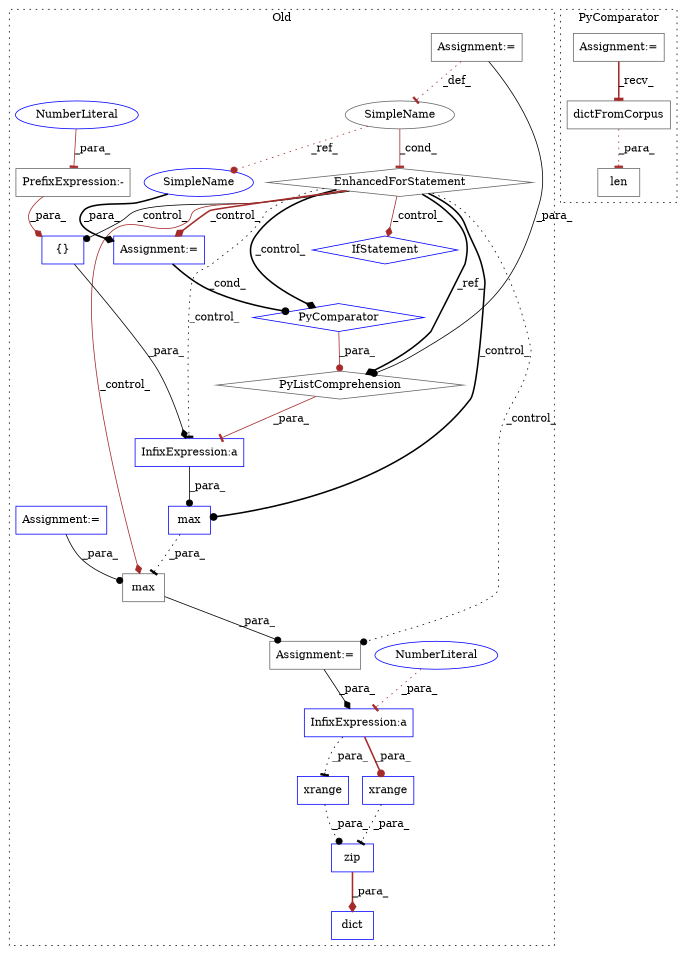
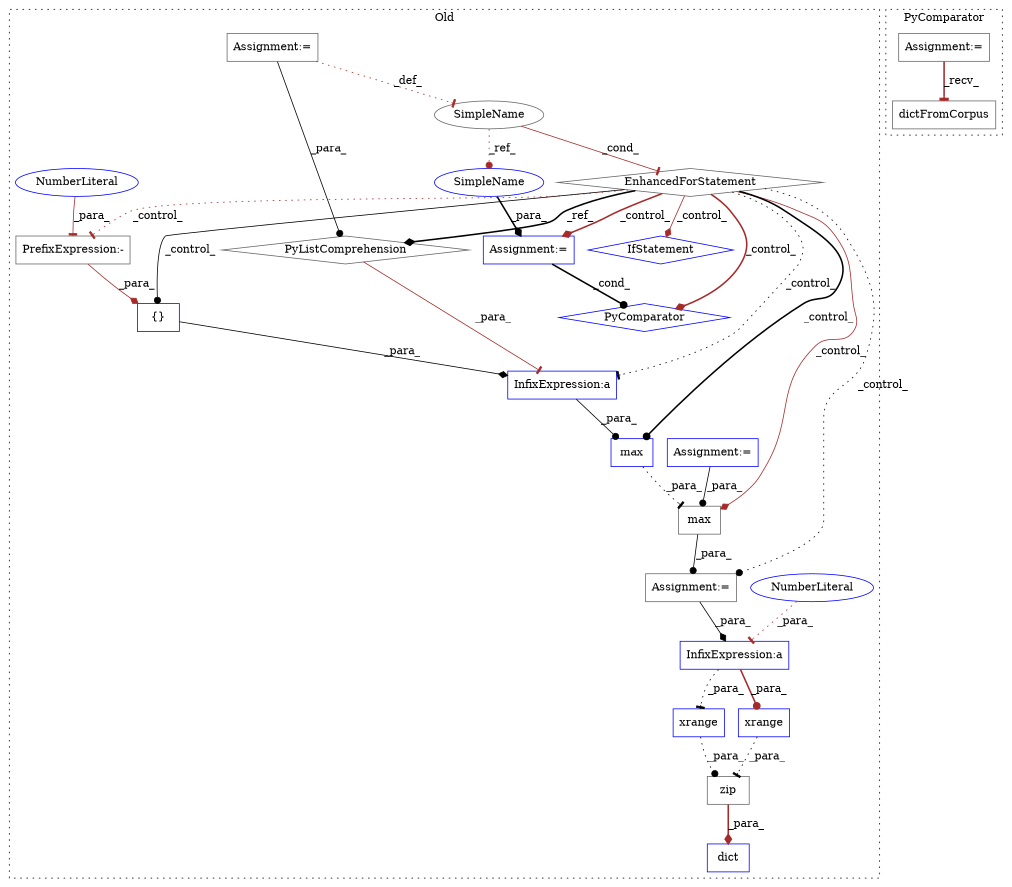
  digraph {
    node [a=32 color=blue l=1 s=2270 shape=box]
    edge [arrowhead=tee color=black style=solid]
    n1 [a=70 color=gray40 l="57,2" label=EnhancedForStatement s="2032,2110" shape=diamond]
    n2 [a=27 l=18 label="InfixExpression:a" s=2155]
-   n3 [l="4,1" label=zip s="2355,2392"]
+   n3 [color=gray40 l="4,1" label=zip s="2355,2392"]
    n4 [a=27 l=3 label="InfixExpression:a" s=2325]
    n5 [a=4 l="1,1" label="{}" s="2151,2154"]
    n6 [a=34 label=NumberLiteral s=2324 shape=ellipse]
    n7 [a=113 l=24 label=PyComparator shape=diamond]
    n8 [color=gray40 l="4,1" label=max s="2128,2297"]
    n9 [a=25 l=24 label=IfStatement shape=diamond]
    n10 [l="4,-5" label=max s="2138,2302"]
    n11 [l="5,1" label=dict s="2350,2393"]
    n12 [a=42 color=gray40 l=8 label=SimpleName s=2093 shape=ellipse]
    n13 [l="7,1" label=xrange s="2376,2391"]
    n14 [a=7 label="Assignment:=" s=2021]
    n15 [l="7,1" label=xrange s="2359,2374"]
    n16 [a=7 l=24 label="Assignment:="]
    n17 [a=7 color=gray40 l="57,2" label="Assignment:=" s="2032,2110"]
    n18 [a=109 color=gray40 l=129 label=PyListComprehension s=2173 shape=diamond]
    n19 [a=7 color=gray40 label="Assignment:=" s=2127]
    n20 [a=38 color=gray40 label="PrefixExpression:-" s=2152]
    n21 [a=34 label=NumberLiteral s=2153 shape=ellipse]
    n22 [a=42 l=8 label=SimpleName s=2277 shape=ellipse]
    n23 [color=gray40 l="15,1" label=dictFromCorpus s="1949,1970"]
-   n24 [color=gray40 l="4,1" label=len s="1988,1999"]
    n25 [a=7 color=gray40 l=5 label="Assignment:=" s=1698]
    subgraph cluster_1 {
      label=Old
      style=dotted
      n1
      n2
      n3
      n4
      n5
      n6
      n7
      n8
      n9
      n10
      n11
      n12
      n13
      n14
      n15
      n16
      n17
      n18
      n19
      n20
      n21
      n22
    }
    subgraph cluster_2 {
      label=PyComparator
      style=dotted
      n23
-     n24
      n25
    }
    n1 -> n2 [label=_control_ style=dotted]
    n1 -> n5 [arrowhead=dot label=_control_]
-   n1 -> n7 [arrowhead=diamond label=_control_ style=bold]
+   n1 -> n7 [arrowhead=diamond color=brown label=_control_ style=bold]
    n1 -> n8 [arrowhead=diamond color=brown label=_control_]
    n1 -> n9 [arrowhead=diamond color=brown label=_control_]
    n1 -> n10 [arrowhead=dot label=_control_ style=bold]
    n1 -> n16 [arrowhead=diamond color=brown label=_control_ style=bold]
    n1 -> n18 [arrowhead=diamond label=_ref_ style=bold]
    n1 -> n19 [arrowhead=dot label=_control_ style=dotted]
+   n1 -> n20 [color=brown label=_control_ style=dotted]
    n2 -> n10 [arrowhead=dot label=_para_]
    n3 -> n11 [arrowhead=diamond color=brown label=_para_ style=bold]
    n4 -> n13 [label=_para_ style=dotted]
    n4 -> n15 [arrowhead=dot color=brown label=_para_ style=bold]
    n5 -> n2 [arrowhead=diamond label=_para_]
    n6 -> n4 [color=brown label=_para_ style=dotted]
-   n7 -> n18 [arrowhead=dot color=brown label=_para_]
    n8 -> n19 [arrowhead=dot label=_para_]
    n10 -> n8 [label=_para_ style=dotted]
    n12 -> n1 [color=brown label=_cond_]
    n12 -> n22 [arrowhead=dot color=brown label=_ref_ style=dotted]
    n13 -> n3 [arrowhead=dot label=_para_ style=dotted]
    n14 -> n8 [arrowhead=dot label=_para_]
    n15 -> n3 [label=_para_ style=dotted]
    n16 -> n7 [arrowhead=dot label=_cond_ style=bold]
    n17 -> n12 [color=brown label=_def_ style=dotted]
    n17 -> n18 [arrowhead=dot label=_para_]
    n18 -> n2 [color=brown label=_para_]
    n19 -> n4 [arrowhead=diamond label=_para_]
    n20 -> n5 [arrowhead=diamond color=brown label=_para_]
    n21 -> n20 [color=brown label=_para_]
    n22 -> n16 [arrowhead=diamond label=_para_ style=bold]
-   n23 -> n24 [color=brown label=_para_ style=dotted]
    n25 -> n23 [color=brown label=_recv_ style=bold]
  }
